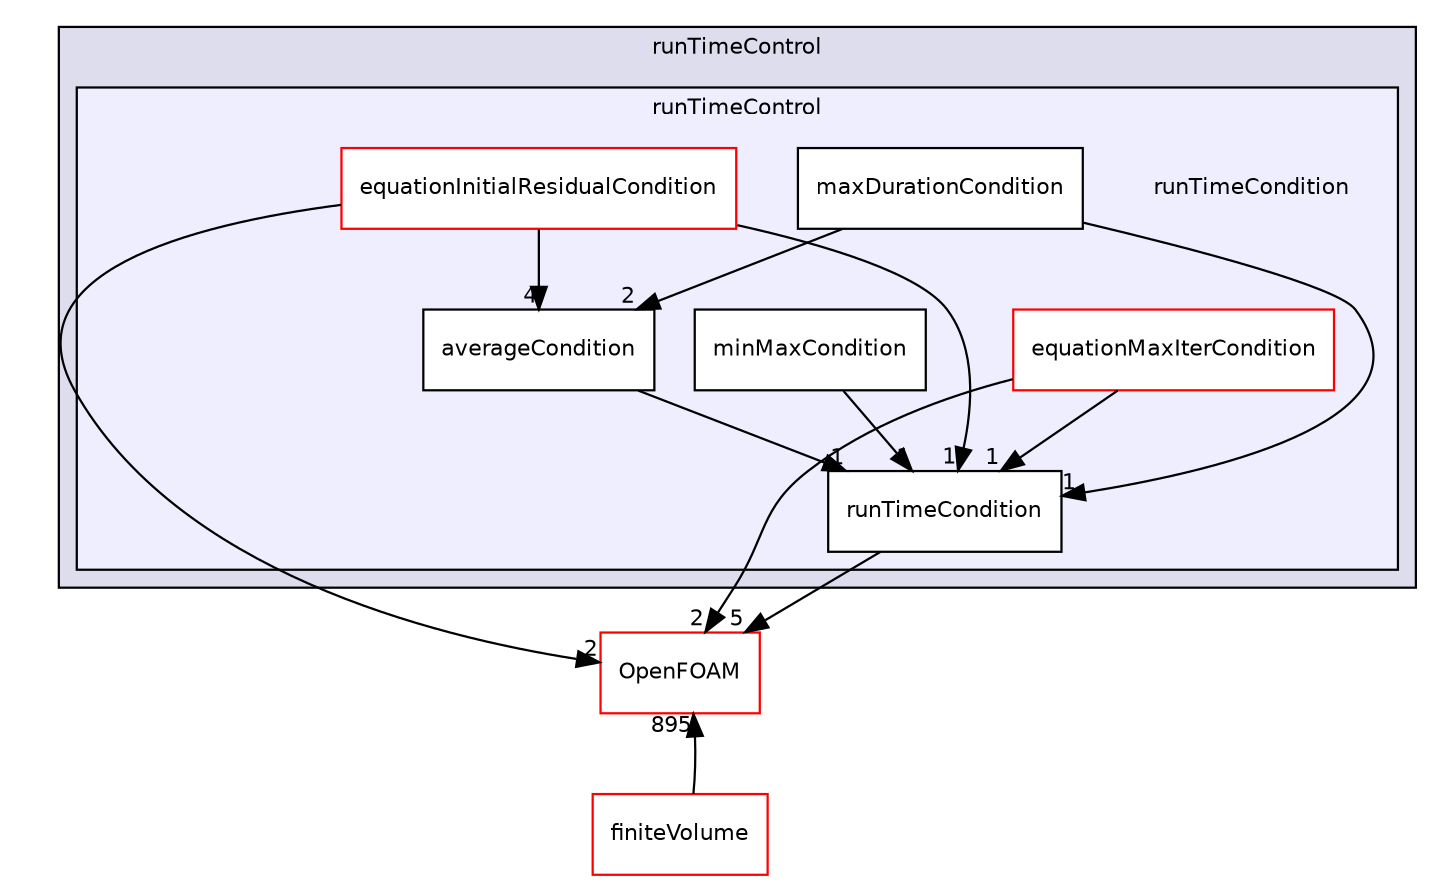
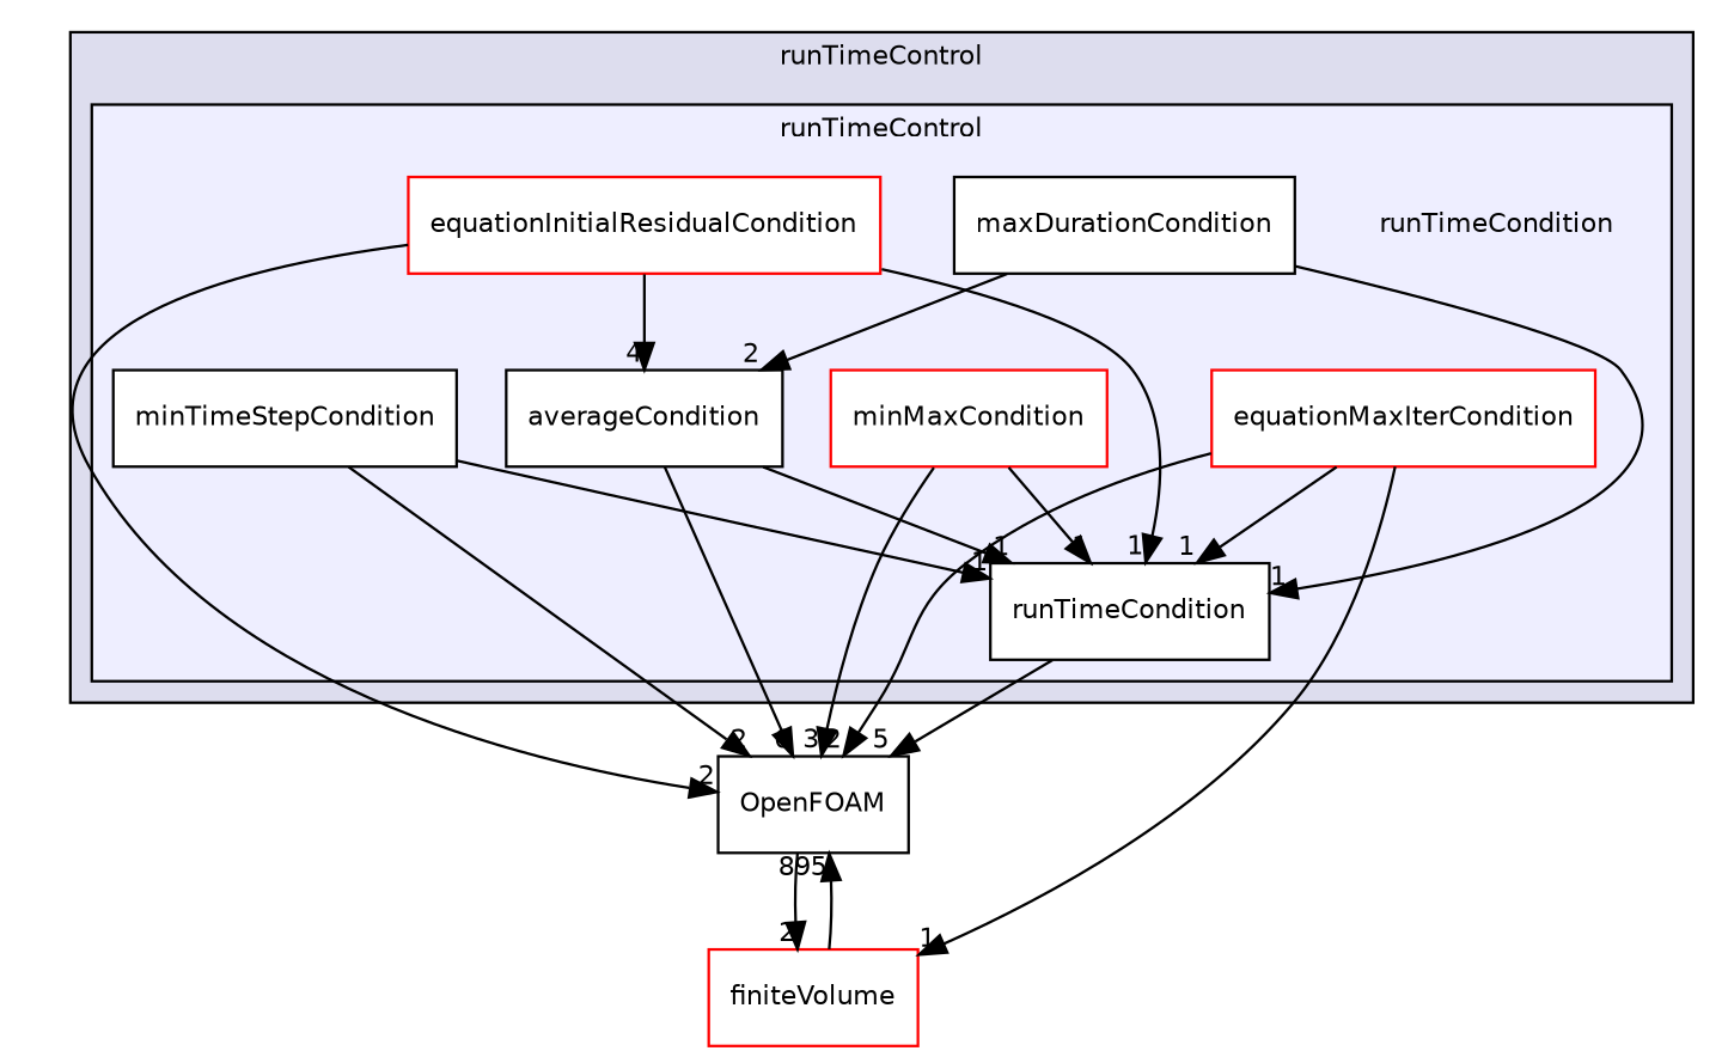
  digraph {
    compound=true
    node [fontname=Helvetica fontsize=10 shape=box color=black fillcolor=white style=filled]
    edge [headlabel=1 labeldistance=1.5 labelfontname=Helvetica labelfontsize=10]
    n1 [label=runTimeCondition shape=plaintext color="" fillcolor="" style=""]
    n2 [label=averageCondition]
    n3 [color=red label=equationInitialResidualCondition]
    n4 [color=red label=equationMaxIterCondition]
    n5 [label=maxDurationCondition]
-   n6 [label=minMaxCondition]
+   n6 [color=red label=minMaxCondition]
+   n7 [label=minTimeStepCondition]
    n8 [label=runTimeCondition]
-   n9 [color=red label=OpenFOAM fillcolor="" style=""]
+   n9 [label=OpenFOAM fillcolor="" style=""]
    n10 [color=red label=finiteVolume fillcolor="" style=""]
    subgraph cluster_1 {
      bgcolor="#ddddee"
      fontname=Helvetica
      fontsize=10
      label=runTimeControl
      pencolor=black
      subgraph cluster_2 {
        bgcolor="#eeeeff"
        fontname=Helvetica
        fontsize=10
        label=runTimeControl
        pencolor=black
        n1
        n2
        n3
        n4
        n5
        n6
+       n7
        n8
      }
    }
    n2 -> n8
+   n2 -> n9 [headlabel=6]
    n3 -> n2 [headlabel=4]
    n3 -> n8
    n3 -> n9 [headlabel=2]
    n4 -> n8
    n4 -> n9 [headlabel=2]
+   n4 -> n10
    n5 -> n2 [headlabel=2]
    n5 -> n8
    n6 -> n8
+   n6 -> n9 [headlabel=3]
+   n7 -> n8
+   n7 -> n9 [headlabel=2]
    n8 -> n9 [headlabel=5]
+   n9 -> n10 [headlabel=2]
    n10 -> n9 [headlabel=895]
  }
